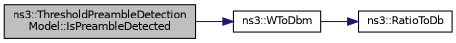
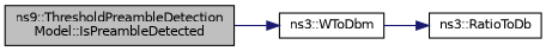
  digraph {
    rankdir=LR
    node [color=black fillcolor=white fontname=Helvetica fontsize=10 shape=record style=filled]
    edge [color=midnightblue fontname=Helvetica fontsize=10 labelfontname=Helvetica labelfontsize=10 style=solid]
-   n1 [fillcolor=grey75 fontcolor=black height=0.2 label="ns3::ThresholdPreambleDetection\lModel::IsPreambleDetected" width=0.4]
+   n1 [fillcolor=grey75 fontcolor=black height=0.2 label="ns9::ThresholdPreambleDetection\lModel::IsPreambleDetected" width=0.4]
    n2 [height=0.2 label="ns3::WToDbm" width=0.4]
    n3 [height=0.2 label="ns3::RatioToDb" width=0.4]
    n1 -> n2
    n2 -> n3
  }
